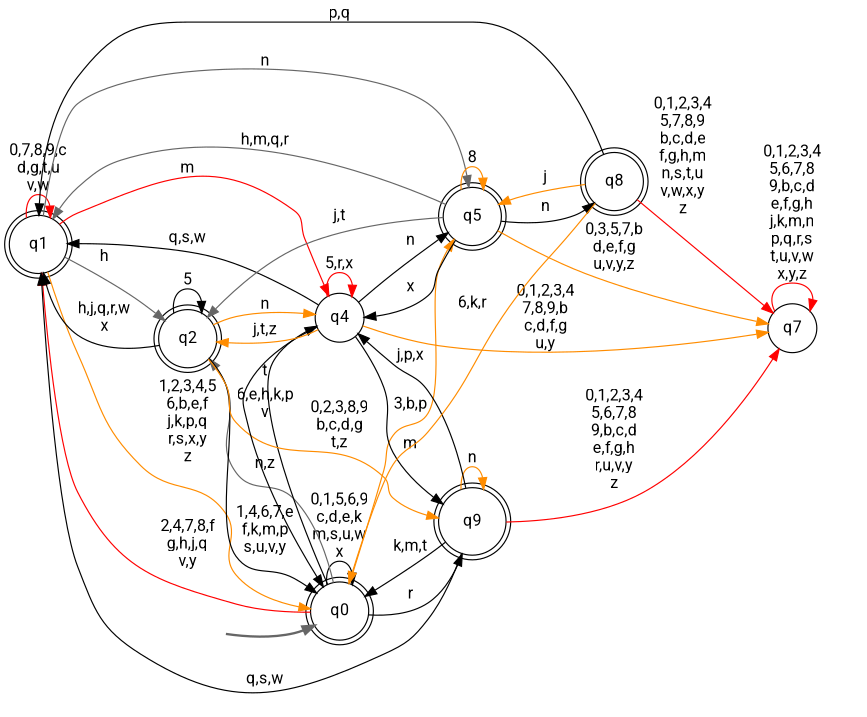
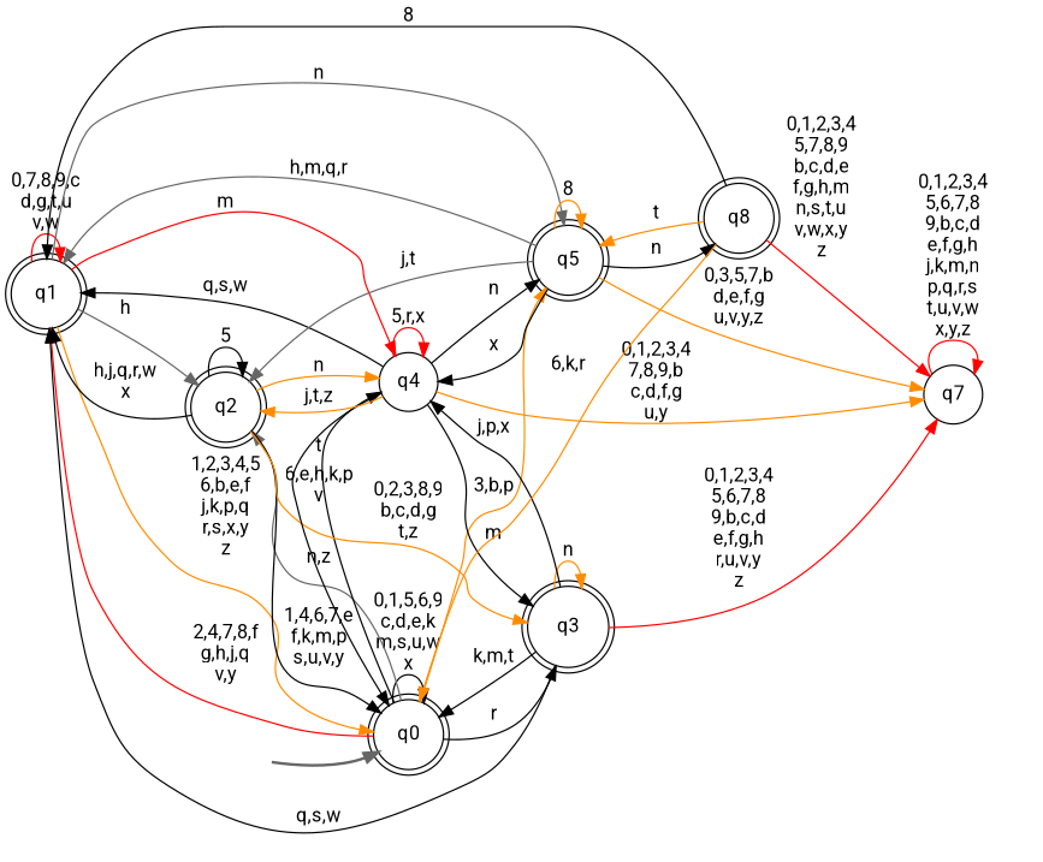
  digraph {
    fontname=Roboto
    rankdir=LR
    node [fontname=Roboto shape=doublecircle style="rounded,filled" color=black fillcolor=white]
    edge [color=black fontname=Roboto]
    __start0 [height=0 shape=none style=invis width=0 color="" fillcolor=""]
    n2 [label=q0]
    n3 [label=q1]
    n4 [label=q2]
-   n5 [label=q9]
+   n5 [label=q3]
    n6 [label=q4 shape=circle style=filled]
    n7 [label=q5]
    n8 [label=q7 shape=circle style=filled]
    n9 [label=q8]
    subgraph cluster_1 {
      nodesep=0.15
      ranksep=0.15
      style=invis
      __start0
      n2
    }
    __start0 -> n2 [color=gray40 penwidth=2]
    n2 -> n2 [label="0,1,5,6,9\nc,d,e,k\nm,s,u,w\nx"]
    n2 -> n3 [color=red label="2,4,7,8,f\ng,h,j,q\nv,y"]
    n2 -> n4 [color=gray40 label="n,z"]
    n2 -> n5 [label=r]
    n2 -> n6 [label=t]
    n2 -> n7 [color=darkorange label="3,b,p"]
    n3 -> n2 [color=darkorange label="1,2,3,4,5\n6,b,e,f\nj,k,p,q\nr,s,x,y\nz"]
    n3 -> n3 [color=red label="0,7,8,9,c\nd,g,t,u\nv,w"]
    n3 -> n4 [color=gray40 label=h]
    n3 -> n6 [color=red label=m]
    n3 -> n7 [color=gray40 label=n]
    n4 -> n2 [label="1,4,6,7,e\nf,k,m,p\ns,u,v,y"]
    n4 -> n3 [label="h,j,q,r,w\nx"]
    n4 -> n4 [label=5]
    n4 -> n5 [color=darkorange label="0,2,3,8,9\nb,c,d,g\nt,z"]
    n4 -> n6 [color=darkorange label=n]
    n5 -> n2 [label="k,m,t"]
    n5 -> n3 [label="q,s,w"]
    n5 -> n5 [color=darkorange label=n]
    n5 -> n6 [label="j,p,x"]
    n5 -> n8 [color=red label="0,1,2,3,4\n5,6,7,8\n9,b,c,d\ne,f,g,h\nr,u,v,y\nz"]
    n6 -> n2 [label="6,e,h,k,p\nv"]
    n6 -> n3 [label="q,s,w"]
    n6 -> n4 [color=darkorange label="j,t,z"]
    n6 -> n5 [label=m]
    n6 -> n6 [color=red label="5,r,x"]
    n6 -> n7 [label=n]
    n6 -> n8 [color=darkorange label="0,1,2,3,4\n7,8,9,b\nc,d,f,g\nu,y"]
    n7 -> n3 [color=gray40 label="h,m,q,r"]
    n7 -> n4 [color=gray40 label="j,t"]
    n7 -> n6 [label=x]
    n7 -> n7 [color=darkorange label=8]
    n7 -> n8 [color=darkorange label="0,3,5,7,b\nd,e,f,g\nu,v,y,z"]
    n7 -> n9 [label=n]
    n8 -> n8 [color=red label="0,1,2,3,4\n5,6,7,8\n9,b,c,d\ne,f,g,h\nj,k,m,n\np,q,r,s\nt,u,v,w\nx,y,z"]
    n9 -> n2 [color=darkorange label="6,k,r"]
-   n9 -> n3 [label="p,q"]
-   n9 -> n7 [color=darkorange label=j]
+   n9 -> n3 [label=8]
+   n9 -> n7 [color=darkorange label=t]
    n9 -> n8 [color=red label="0,1,2,3,4\n5,7,8,9\nb,c,d,e\nf,g,h,m\nn,s,t,u\nv,w,x,y\nz"]
  }
